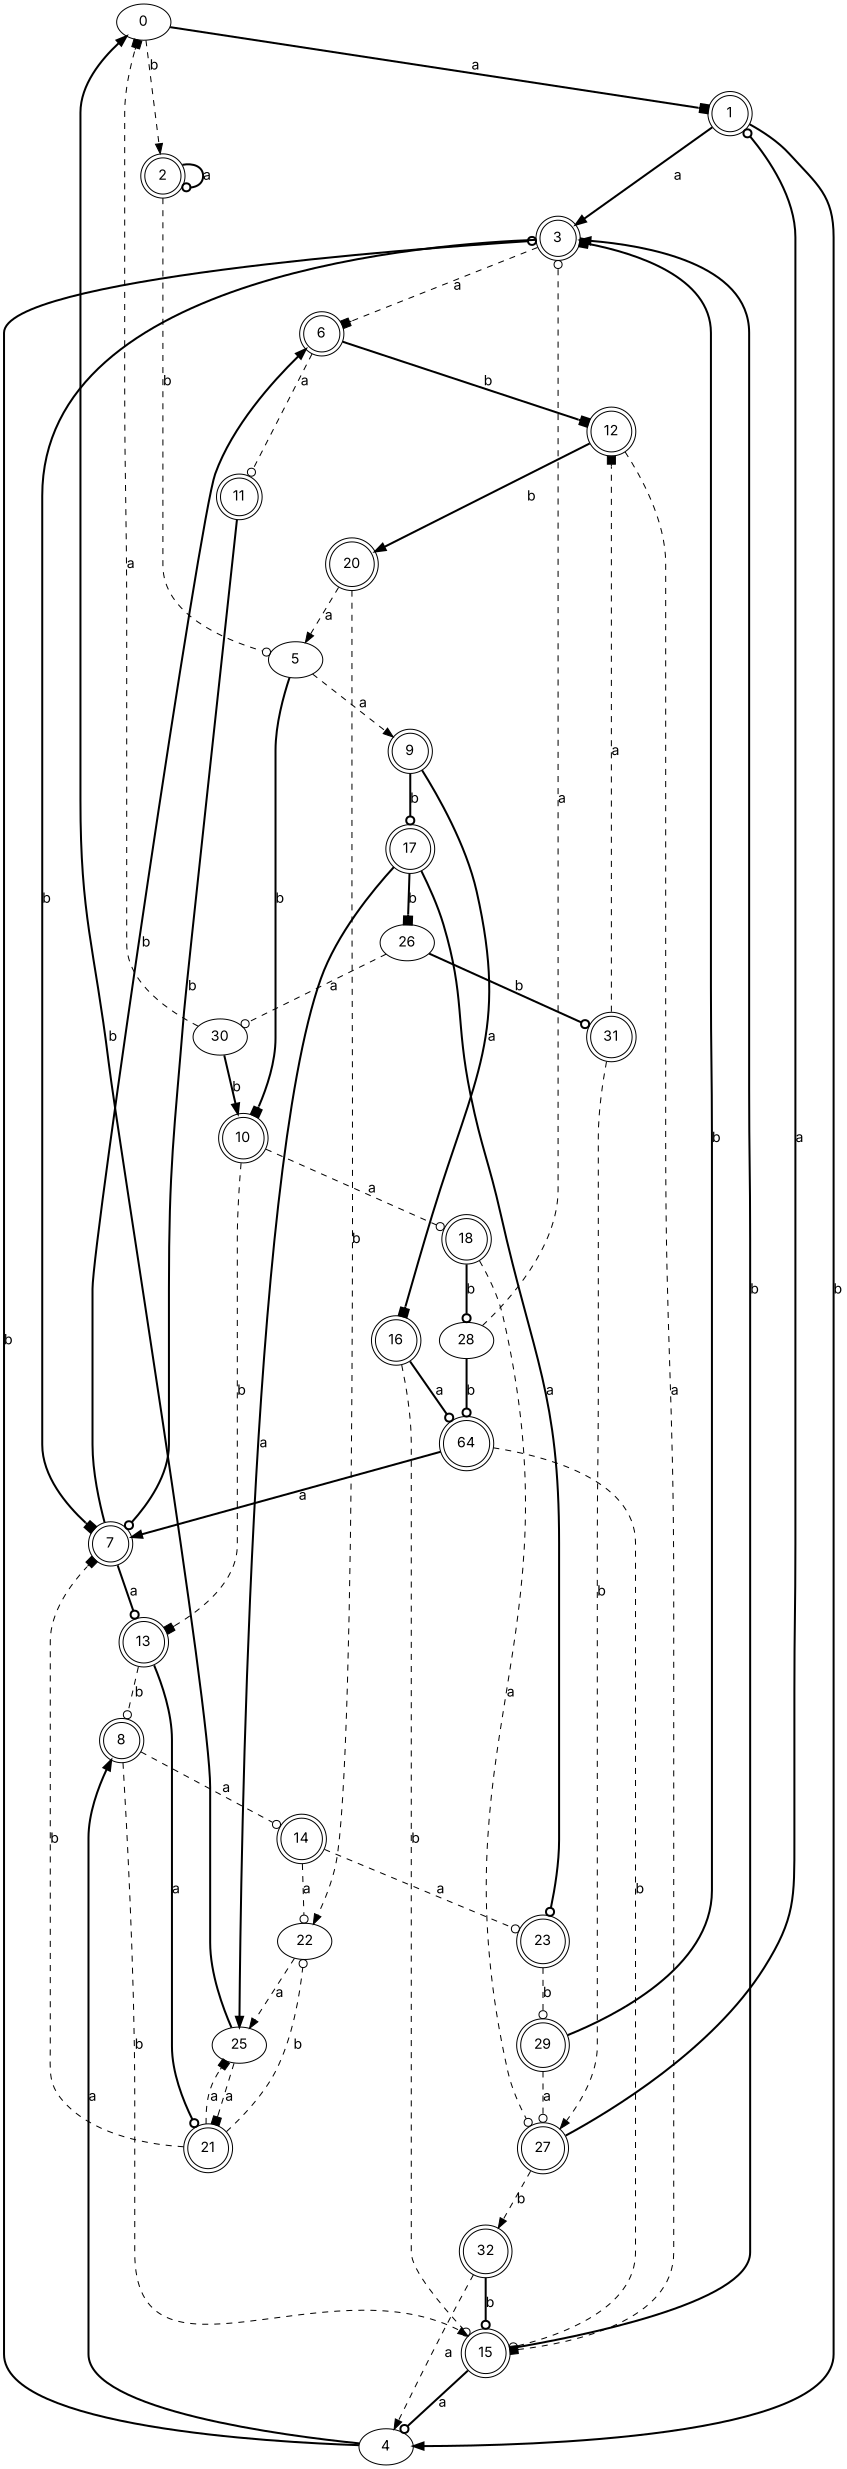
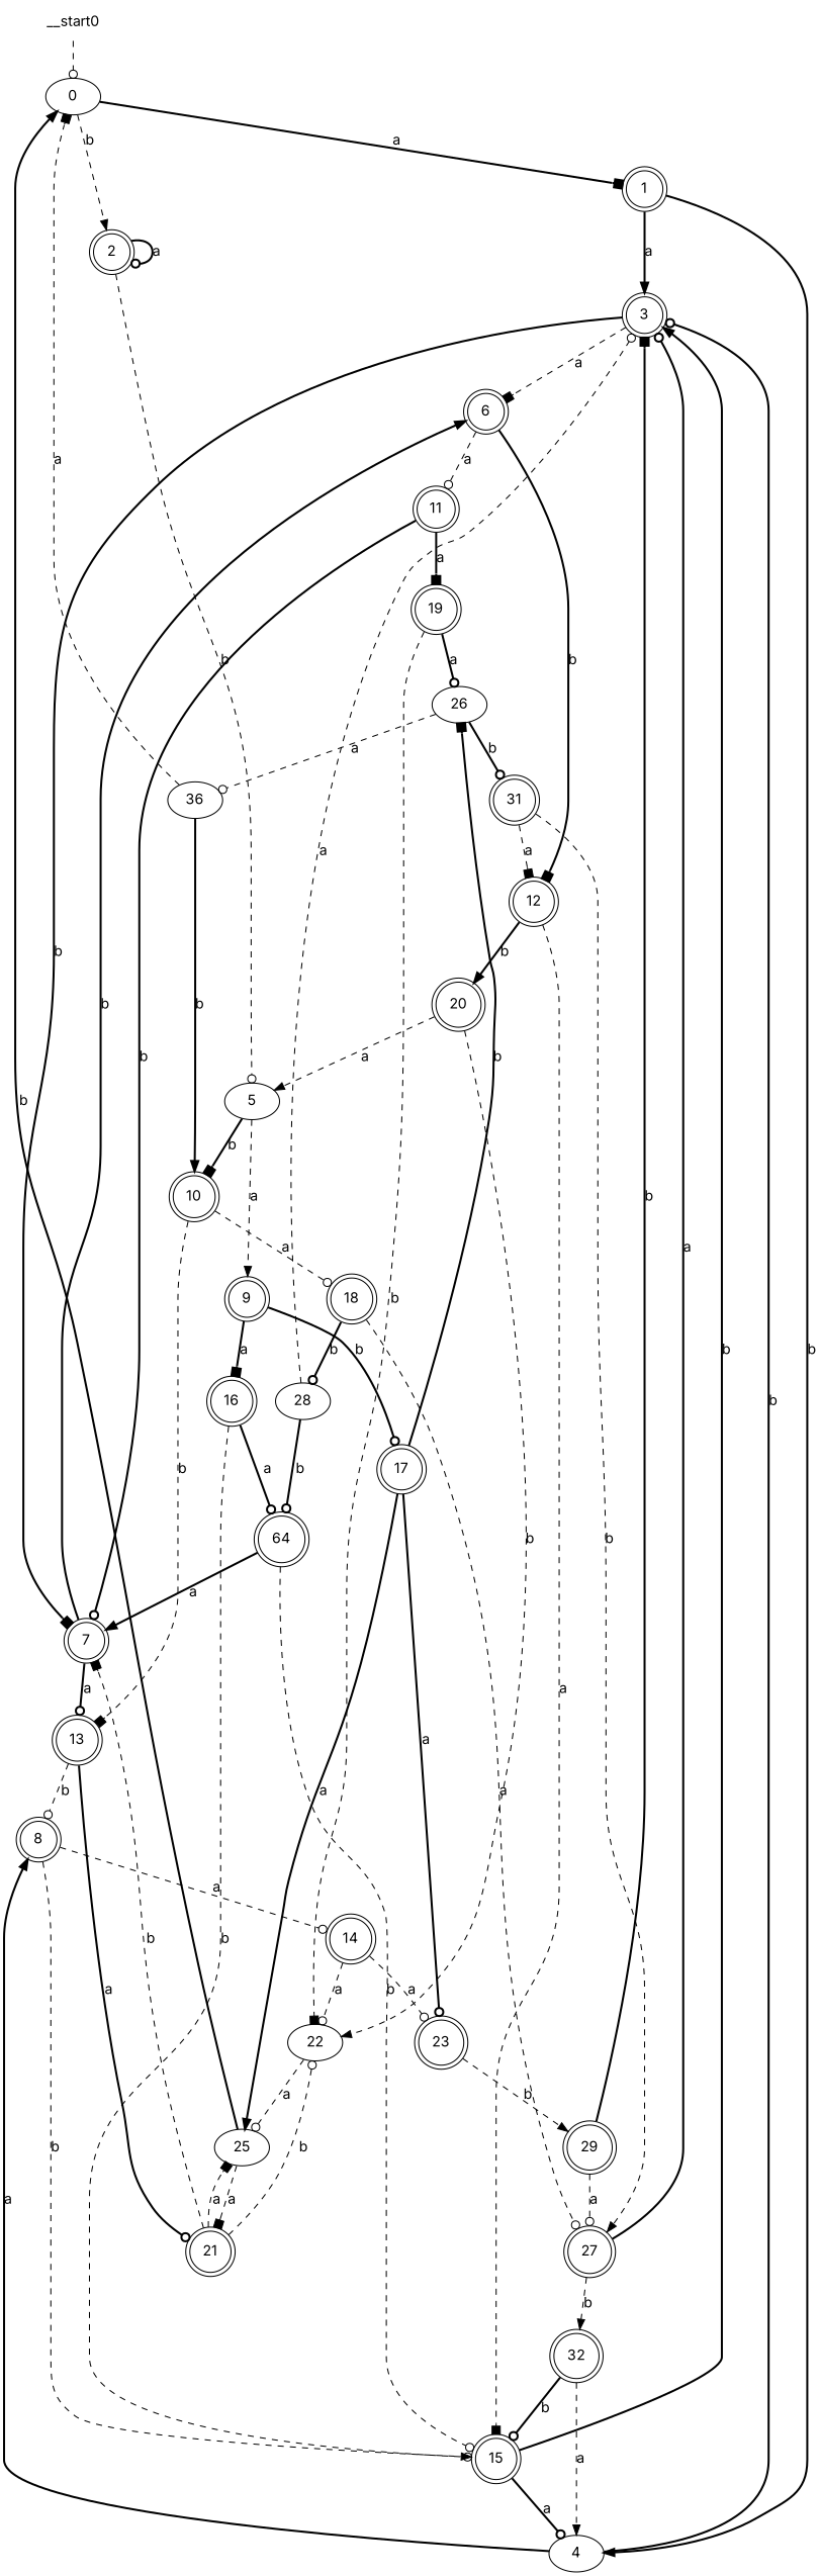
  digraph {
    fontname=Inter
    node [fontname=Inter shape=doublecircle]
    edge [arrowhead=odot fontname=Inter style=dashed]
+   __start0 [shape=none]
    0 [shape=ellipse]
    1
    2
    3
    4 [shape=""]
    5 [shape=""]
    6
    7
    8
    9
    10
    11
    12
    13
    14
    15
    16
    17
    18
+   19
    20
    21
    22 [shape=""]
    23
    n26 [label=64]
    25 [shape=""]
    26 [shape=""]
    27
    28 [shape=""]
    29
-   30 [shape=""]
+   30 [label=36 shape=""]
    31
    32
+   __start0 -> 0
    0 -> 1 [arrowhead=box label=a style=bold]
    0 -> 2 [arrowhead=normal label=b]
    1 -> 3 [arrowhead=normal label=a style=bold]
    1 -> 4 [arrowhead=normal label=b style=bold]
    2 -> 2 [label=a style=bold]
    2 -> 5 [label=b]
    3 -> 6 [arrowhead=box label=a]
    3 -> 7 [arrowhead=box label=b style=bold]
    4 -> 3 [label=b style=bold]
    4 -> 8 [arrowhead=normal label=a style=bold]
    5 -> 9 [arrowhead=normal label=a]
    5 -> 10 [arrowhead=box label=b style=bold]
    6 -> 11 [label=a]
    6 -> 12 [arrowhead=box label=b style=bold]
    7 -> 6 [arrowhead=normal label=b style=bold]
    7 -> 13 [label=a style=bold]
    8 -> 14 [label=a]
    8 -> 15 [arrowhead=normal label=b]
    9 -> 16 [arrowhead=box label=a style=bold]
    9 -> 17 [label=b style=bold]
    10 -> 13 [arrowhead=box label=b]
    10 -> 18 [label=a]
    11 -> 7 [label=b style=bold]
+   11 -> 19 [arrowhead=box label=a style=bold]
    12 -> 15 [arrowhead=box label=a]
    12 -> 20 [arrowhead=normal label=b style=bold]
    13 -> 8 [label=b]
    13 -> 21 [label=a style=bold]
    14 -> 22 [label=a]
    14 -> 23 [label=a]
    15 -> 3 [arrowhead=normal label=b style=bold]
    15 -> 4 [label=a style=bold]
    16 -> 15 [label=b]
    16 -> n26 [label=a style=bold]
    17 -> 23 [label=a style=bold]
    17 -> 25 [arrowhead=normal label=a style=bold]
    17 -> 26 [arrowhead=box label=b style=bold]
    18 -> 27 [label=a]
    18 -> 28 [label=b style=bold]
+   19 -> 22 [arrowhead=box label=b]
+   19 -> 26 [label=a style=bold]
    20 -> 5 [arrowhead=normal label=a]
    20 -> 22 [arrowhead=normal label=b]
    21 -> 7 [arrowhead=box label=b]
    21 -> 22 [label=b]
    21 -> 25 [arrowhead=box label=a]
-   22 -> 25 [arrowhead=normal label=a]
-   23 -> 29 [label=b]
+   22 -> 25 [label=a]
+   23 -> 29 [arrowhead=normal label=b]
    n26 -> 7 [arrowhead=normal label=a style=bold]
    n26 -> 15 [label=b]
    25 -> 0 [arrowhead=normal label=b style=bold]
    25 -> 21 [arrowhead=box label=a]
    26 -> 30 [label=a]
    26 -> 31 [label=b style=bold]
-   27 -> 1 [label=a style=bold]
+   27 -> 3 [label=a style=bold]
    27 -> 32 [arrowhead=normal label=b]
    28 -> 3 [label=a]
    28 -> n26 [label=b style=bold]
    29 -> 3 [arrowhead=box label=b style=bold]
    29 -> 27 [label=a]
    30 -> 0 [arrowhead=box label=a]
    30 -> 10 [arrowhead=normal label=b style=bold]
    31 -> 12 [arrowhead=box label=a]
    31 -> 27 [arrowhead=normal label=b]
    32 -> 4 [arrowhead=normal label=a]
    32 -> 15 [label=b style=bold]
  }
